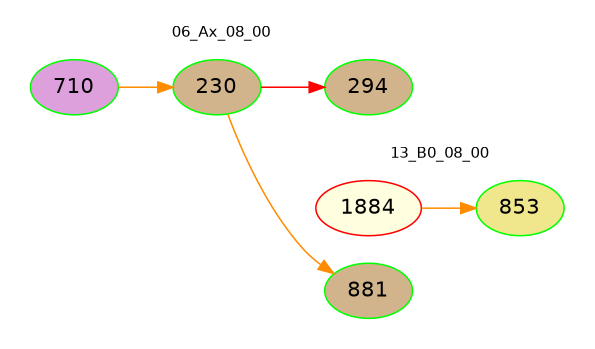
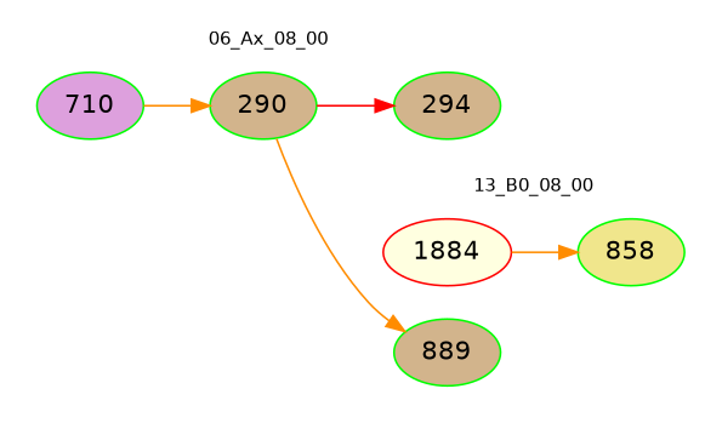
  digraph {
    fontname="DejaVu Sans"
    rankdir=LR
    node [color=green fillcolor=tan fontname="DejaVu Sans" style=filled]
    edge [color=darkorange fontname="DejaVu Sans"]
    n1 [fillcolor=plum label=710]
-   n2 [label=230]
+   n2 [label=290]
    n3 [label=294]
    n4 [color=red fillcolor=lightyellow label=1884]
-   n5 [fillcolor=khaki label=853]
-   n6 [label=881]
+   n5 [fillcolor=khaki label=858]
+   n6 [label=889]
    subgraph cluster_1 {
      color=white
      fontsize=10
      label="06_Ax_08_00"
      n1
      n2
      n3
    }
    subgraph cluster_2 {
      color=white
      fontsize=10
      label="13_B0_08_00"
      n4
      n5
      n6
    }
    n1 -> n2
    n2 -> n3 [color=red]
    n2 -> n6
    n4 -> n5
  }
